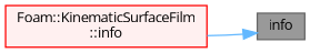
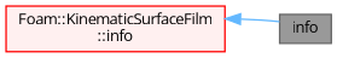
  digraph {
    rankdir=RL
    fontname="Open Sans"
    node [fontname="Open Sans" fontsize=10 shape=box style=filled]
    n1 [color=gray40 fillcolor=grey60 fontcolor=black height=0.2 label=info width=0.4]
    n2 [color=red fillcolor="#FFF0F0" height=0.2 label="Foam::KinematicSurfaceFilm\l::info" width=0.4]
-   n1 -> n2 [color=steelblue1 dir=back fontname="Open Sans" fontsize=10 labelfontname=Helvetica labelfontsize=10 style=solid]
+   n2 -> n1 [color=steelblue1 dir=back fontname="Open Sans" fontsize=10 labelfontname=Helvetica labelfontsize=10 style=solid]
  }
